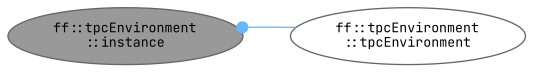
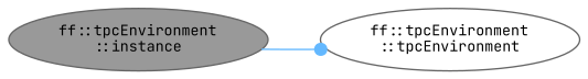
  digraph {
    rankdir=LR
    fontname="JetBrains Mono"
    node [fontname="JetBrains Mono" fontsize=10 shape=ellipse style=filled]
    n1 [color=gray40 fillcolor=grey60 fontcolor=black height=0.2 label="ff::tpcEnvironment\l::instance" width=0.4]
    n2 [color=grey40 fillcolor=white height=0.2 label="ff::tpcEnvironment\l::tpcEnvironment" width=0.4]
-   n2 -> n1 [color=steelblue1 fontname="JetBrains Mono" fontsize=10 labelfontname=Helvetica labelfontsize=10 style=solid arrowhead=dot]
+   n1 -> n2 [color=steelblue1 fontname="JetBrains Mono" fontsize=10 labelfontname=Helvetica labelfontsize=10 style=solid arrowhead=dot]
  }
